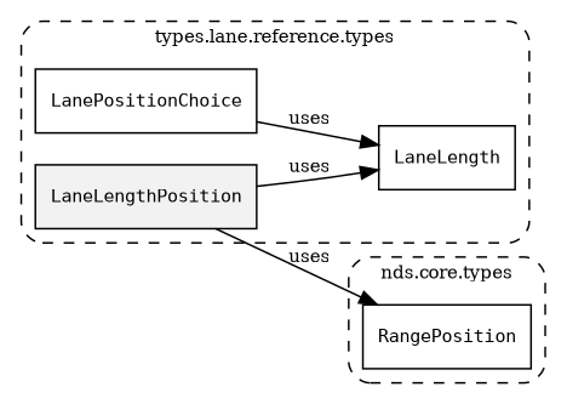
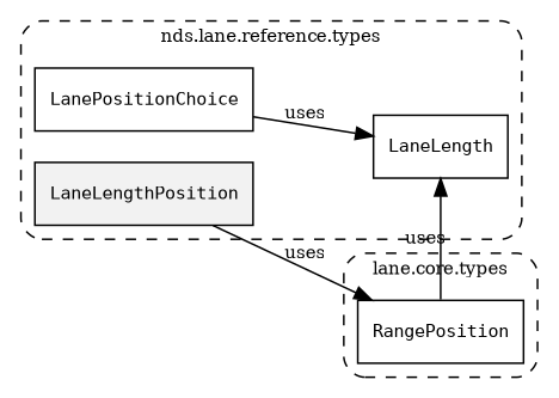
  digraph {
    fontsize=10
    rankdir=LR
    node [fontsize=10 shape=box]
    edge [fontsize=10]
    n1 [fillcolor="#0000000D" label=<<font face="monospace"><table align="center" border="0" cellspacing="0" cellpadding="0"><tr><td href="../../../content/packages/nds.lane.reference.types.html#Structure-LaneLengthPosition" title="Structure defined in nds.lane.reference.types">LaneLengthPosition</td></tr></table></font>> style=filled]
    n2 [label=<<font face="monospace"><table align="center" border="0" cellspacing="0" cellpadding="0"><tr><td href="../../../content/packages/nds.lane.reference.types.html#Subtype-LaneLength" title="Subtype defined in nds.lane.reference.types">LaneLength</td></tr></table></font>>]
    n3 [label=<<font face="monospace"><table align="center" border="0" cellspacing="0" cellpadding="0"><tr><td href="../../../content/packages/nds.lane.reference.types.html#Choice-LanePositionChoice" title="Choice defined in nds.lane.reference.types">LanePositionChoice</td></tr></table></font>>]
    n4 [label=<<font face="monospace"><table align="center" border="0" cellspacing="0" cellpadding="0"><tr><td href="../../../content/packages/nds.core.types.html#Structure-RangePosition" title="Structure defined in nds.core.types">RangePosition</td></tr></table></font>>]
    subgraph cluster_1 {
-     label="types.lane.reference.types"
+     label="nds.lane.reference.types"
      style="dashed, rounded"
      n1
      n2
      n3
    }
    subgraph cluster_2 {
-     label="nds.core.types"
+     label="lane.core.types"
      style="dashed, rounded"
      n4
    }
-   n1 -> n2 [label=uses]
+   n4 -> n2 [label=uses]
    n1 -> n4 [label=uses]
    n3 -> n2 [label=uses]
  }
